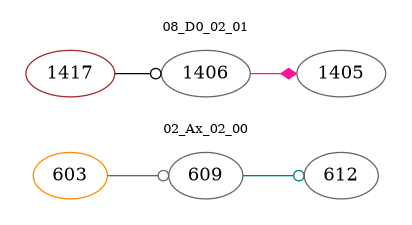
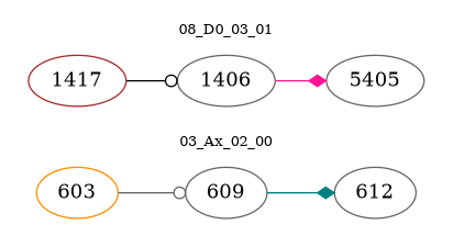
  digraph {
    rankdir=LR
    node [color=gray40]
    edge [arrowhead=odot]
    n1 [color=darkorange label=603]
    n2 [label=609]
    n3 [label=612]
    n4 [color=brown label=1417]
    n5 [label=1406]
-   n6 [label=1405]
+   n6 [label=5405]
    subgraph cluster_1 {
      color=white
      fontsize=10
-     label="02_Ax_02_00"
+     label="03_Ax_02_00"
      n1
      n2
      n3
    }
    subgraph cluster_2 {
      color=white
      fontsize=10
-     label="08_D0_02_01"
+     label="08_D0_03_01"
      n4
      n5
      n6
    }
    n1 -> n2 [color=gray40]
-   n2 -> n3 [color=teal]
+   n2 -> n3 [arrowhead=diamond color=teal]
    n4 -> n5 [color=black]
    n5 -> n6 [arrowhead=diamond color=deeppink]
  }
